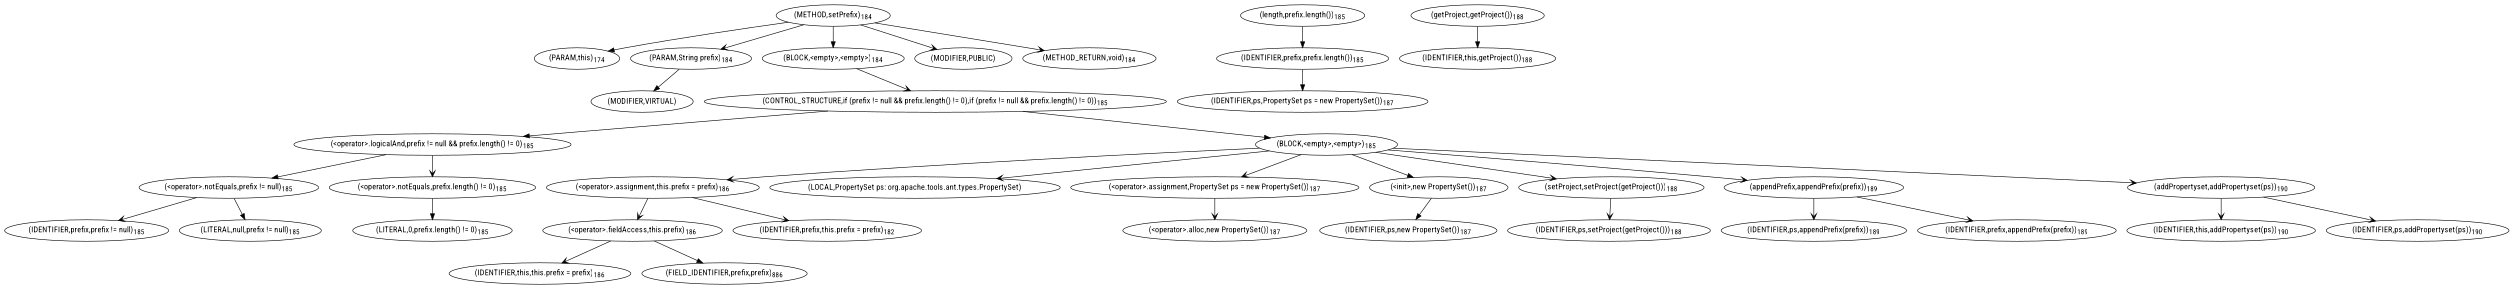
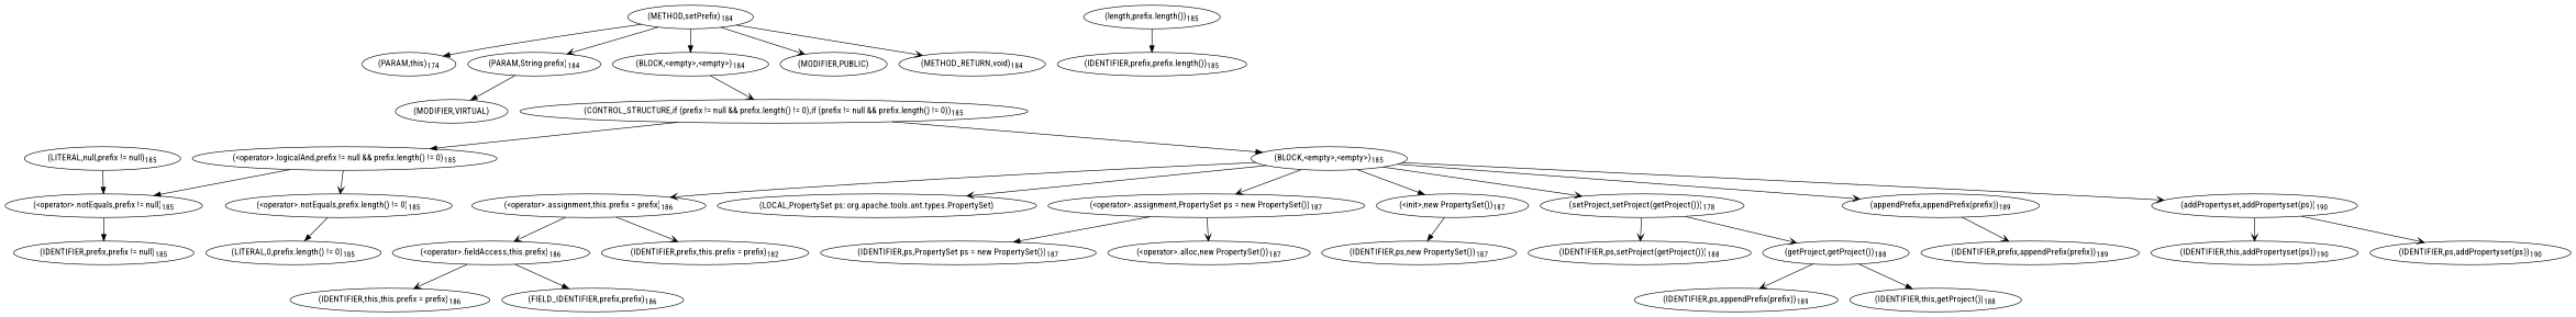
  digraph {
    fontname="Roboto Condensed"
    node [fontname="Roboto Condensed"]
    edge [arrowhead=vee fontname="Roboto Condensed"]
    n1 [label=<(METHOD,setPrefix)<SUB>184</SUB>>]
    n2 [label=<(PARAM,this)<SUB>174</SUB>>]
    n3 [label=<(PARAM,String prefix)<SUB>184</SUB>>]
    n4 [label=<(BLOCK,&lt;empty&gt;,&lt;empty&gt;)<SUB>184</SUB>>]
    n5 [label=<(MODIFIER,PUBLIC)>]
    n6 [label=<(METHOD_RETURN,void)<SUB>184</SUB>>]
    n7 [label=<(MODIFIER,VIRTUAL)>]
    n8 [label=<(CONTROL_STRUCTURE,if (prefix != null &amp;&amp; prefix.length() != 0),if (prefix != null &amp;&amp; prefix.length() != 0))<SUB>185</SUB>>]
    n9 [label=<(&lt;operator&gt;.logicalAnd,prefix != null &amp;&amp; prefix.length() != 0)<SUB>185</SUB>>]
    n10 [label=<(BLOCK,&lt;empty&gt;,&lt;empty&gt;)<SUB>185</SUB>>]
    n11 [label=<(&lt;operator&gt;.notEquals,prefix != null)<SUB>185</SUB>>]
    n12 [label=<(&lt;operator&gt;.notEquals,prefix.length() != 0)<SUB>185</SUB>>]
    n13 [label=<(&lt;operator&gt;.assignment,this.prefix = prefix)<SUB>186</SUB>>]
    n14 [label=<(LOCAL,PropertySet ps: org.apache.tools.ant.types.PropertySet)>]
    n15 [label=<(&lt;operator&gt;.assignment,PropertySet ps = new PropertySet())<SUB>187</SUB>>]
    n16 [label=<(&lt;init&gt;,new PropertySet())<SUB>187</SUB>>]
-   n17 [label=<(setProject,setProject(getProject()))<SUB>188</SUB>>]
+   n17 [label=<(setProject,setProject(getProject()))<SUB>178</SUB>>]
    n18 [label=<(appendPrefix,appendPrefix(prefix))<SUB>189</SUB>>]
    n19 [label=<(addPropertyset,addPropertyset(ps))<SUB>190</SUB>>]
    n20 [label=<(IDENTIFIER,prefix,prefix != null)<SUB>185</SUB>>]
    n21 [label=<(LITERAL,null,prefix != null)<SUB>185</SUB>>]
    n22 [label=<(LITERAL,0,prefix.length() != 0)<SUB>185</SUB>>]
    n23 [label=<(length,prefix.length())<SUB>185</SUB>>]
    n24 [label=<(IDENTIFIER,prefix,prefix.length())<SUB>185</SUB>>]
    n25 [label=<(&lt;operator&gt;.fieldAccess,this.prefix)<SUB>186</SUB>>]
    n26 [label=<(IDENTIFIER,prefix,this.prefix = prefix)<SUB>182</SUB>>]
    n27 [label=<(IDENTIFIER,ps,PropertySet ps = new PropertySet())<SUB>187</SUB>>]
    n28 [label=<(&lt;operator&gt;.alloc,new PropertySet())<SUB>187</SUB>>]
    n29 [label=<(IDENTIFIER,ps,new PropertySet())<SUB>187</SUB>>]
    n30 [label=<(IDENTIFIER,ps,setProject(getProject()))<SUB>188</SUB>>]
    n31 [label=<(getProject,getProject())<SUB>188</SUB>>]
    n32 [label=<(IDENTIFIER,ps,appendPrefix(prefix))<SUB>189</SUB>>]
    n33 [label=<(IDENTIFIER,prefix,appendPrefix(prefix))<SUB>189</SUB>>]
    n34 [label=<(IDENTIFIER,this,addPropertyset(ps))<SUB>190</SUB>>]
    n35 [label=<(IDENTIFIER,ps,addPropertyset(ps))<SUB>190</SUB>>]
    n36 [label=<(IDENTIFIER,this,this.prefix = prefix)<SUB>186</SUB>>]
-   n37 [label=<(FIELD_IDENTIFIER,prefix,prefix)<SUB>886</SUB>>]
+   n37 [label=<(FIELD_IDENTIFIER,prefix,prefix)<SUB>186</SUB>>]
    n38 [label=<(IDENTIFIER,this,getProject())<SUB>188</SUB>>]
    n1 -> n2 [arrowhead=normal]
    n1 -> n3
    n1 -> n4 [arrowhead=normal]
    n1 -> n5
    n1 -> n6
    n3 -> n7 [arrowhead=normal]
    n4 -> n8
    n8 -> n9 [arrowhead=normal]
    n8 -> n10 [arrowhead=normal]
    n9 -> n11 [arrowhead=normal]
    n9 -> n12
    n10 -> n13
    n10 -> n14
    n10 -> n15
    n10 -> n16 [arrowhead=normal]
    n10 -> n17
    n10 -> n18
    n10 -> n19
-   n11 -> n20
-   n11 -> n21 [arrowhead=normal]
+   n11 -> n20 [arrowhead=normal]
+   n21 -> n11 [arrowhead=normal]
    n12 -> n22 [arrowhead=normal]
    n13 -> n25
    n13 -> n26
-   n24 -> n27 [arrowhead=normal]
+   n15 -> n27 [arrowhead=normal]
    n15 -> n28
    n16 -> n29 [arrowhead=normal]
    n17 -> n30
-   n18 -> n32
+   n17 -> n31
+   n31 -> n32
    n18 -> n33
    n19 -> n34
    n19 -> n35
    n23 -> n24 [arrowhead=normal]
    n25 -> n36
    n25 -> n37 [arrowhead=normal]
    n31 -> n38 [arrowhead=normal]
  }
